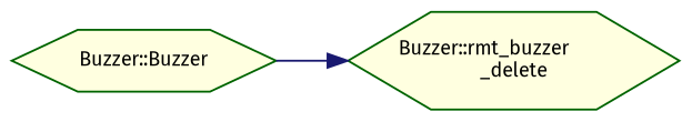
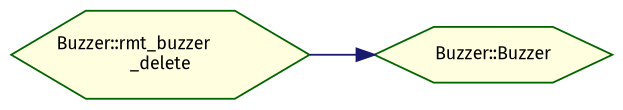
  digraph {
    rankdir=RL
    fontname="Fira Sans"
    node [color=darkgreen fillcolor=lightyellow fontname="Fira Sans" fontsize=10 shape=hexagon style=filled]
    n1 [fontcolor=black height=0.2 label="Buzzer::rmt_buzzer\l_delete" width=0.4]
    n2 [height=0.2 label="Buzzer::Buzzer" width=0.4]
-   n1 -> n2 [color=midnightblue dir=back fontname="Fira Sans" fontsize=10 labelfontname=Helvetica labelfontsize=10 style=solid]
+   n2 -> n1 [color=midnightblue dir=back fontname="Fira Sans" fontsize=10 labelfontname=Helvetica labelfontsize=10 style=solid]
  }
